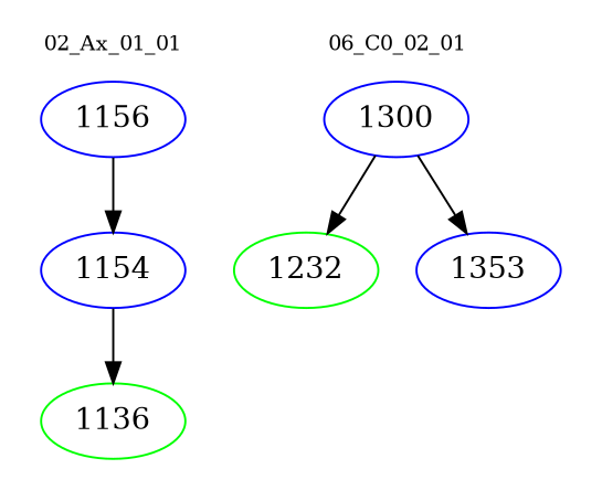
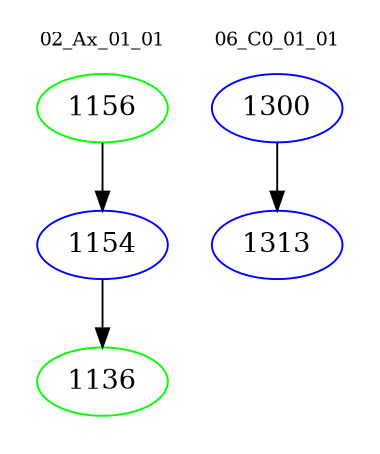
  digraph {
    node [color=blue]
    edge [color=black]
    n1 [label=1154]
    n2 [color=green label=1136]
-   n3 [label=1156]
+   n3 [color=green label=1156]
    n4 [label=1300]
-   n5 [color=green label=1232]
-   n6 [label=1353]
+   n6 [label=1313]
    subgraph cluster_1 {
      color=white
      fontsize=10
      label="02_Ax_01_01"
      n1
      n2
      n3
    }
    subgraph cluster_2 {
      color=white
      fontsize=10
-     label="06_C0_02_01"
+     label="06_C0_01_01"
      n4
-     n5
      n6
    }
    n1 -> n2
    n3 -> n1
-   n4 -> n5
    n4 -> n6
  }
